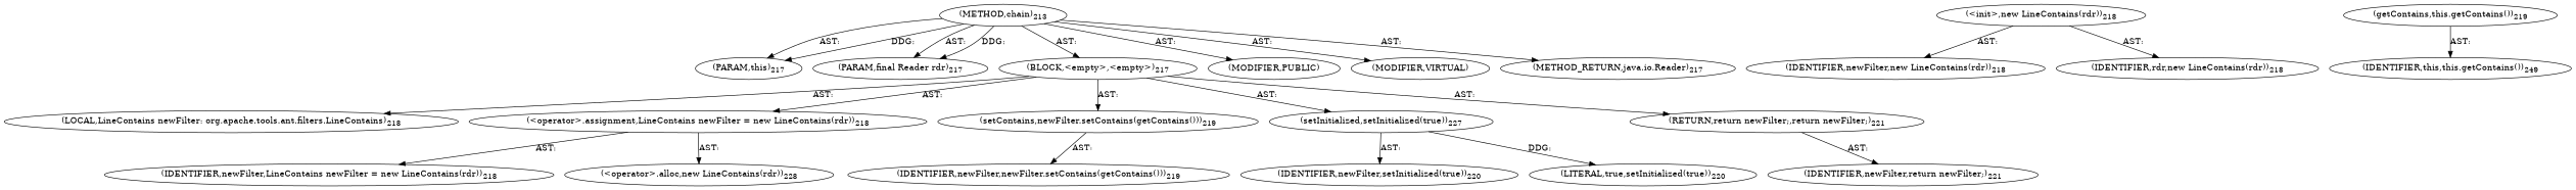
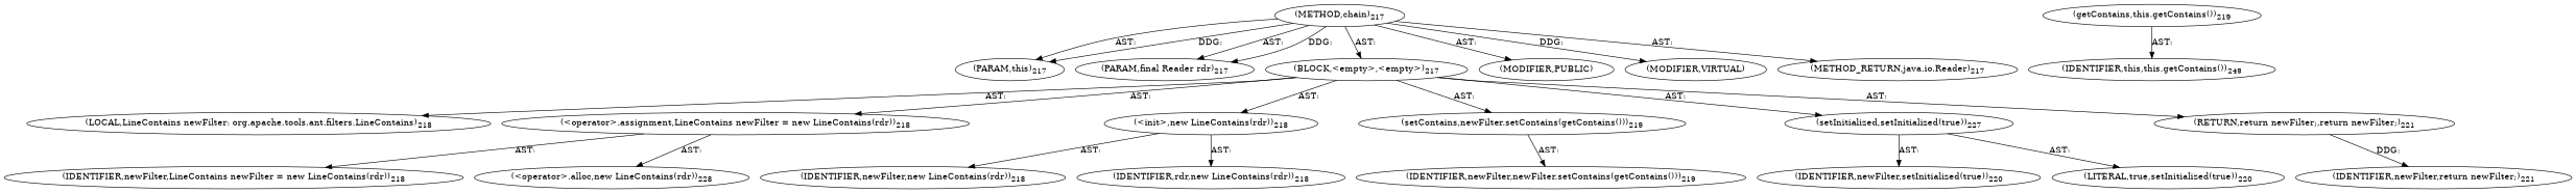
  digraph {
-   n1 [label=<(METHOD,chain)<SUB>213</SUB>>]
+   n1 [label=<(METHOD,chain)<SUB>217</SUB>>]
    n2 [label=<(PARAM,this)<SUB>217</SUB>>]
    n3 [label=<(PARAM,final Reader rdr)<SUB>217</SUB>>]
    n4 [label=<(BLOCK,&lt;empty&gt;,&lt;empty&gt;)<SUB>217</SUB>>]
    n5 [label=<(MODIFIER,PUBLIC)>]
    n6 [label=<(MODIFIER,VIRTUAL)>]
    n7 [label=<(METHOD_RETURN,java.io.Reader)<SUB>217</SUB>>]
    n8 [label=<(LOCAL,LineContains newFilter: org.apache.tools.ant.filters.LineContains)<SUB>218</SUB>>]
    n9 [label=<(&lt;operator&gt;.assignment,LineContains newFilter = new LineContains(rdr))<SUB>218</SUB>>]
    n10 [label=<(&lt;init&gt;,new LineContains(rdr))<SUB>218</SUB>>]
    n11 [label=<(setContains,newFilter.setContains(getContains()))<SUB>219</SUB>>]
    n12 [label=<(setInitialized,setInitialized(true))<SUB>227</SUB>>]
    n13 [label=<(RETURN,return newFilter;,return newFilter;)<SUB>221</SUB>>]
    n14 [label=<(IDENTIFIER,newFilter,LineContains newFilter = new LineContains(rdr))<SUB>218</SUB>>]
    n15 [label=<(&lt;operator&gt;.alloc,new LineContains(rdr))<SUB>228</SUB>>]
    n16 [label=<(IDENTIFIER,newFilter,new LineContains(rdr))<SUB>218</SUB>>]
    n17 [label=<(IDENTIFIER,rdr,new LineContains(rdr))<SUB>218</SUB>>]
    n18 [label=<(IDENTIFIER,newFilter,newFilter.setContains(getContains()))<SUB>219</SUB>>]
    n19 [label=<(IDENTIFIER,newFilter,setInitialized(true))<SUB>220</SUB>>]
    n20 [label=<(LITERAL,true,setInitialized(true))<SUB>220</SUB>>]
    n21 [label=<(IDENTIFIER,newFilter,return newFilter;)<SUB>221</SUB>>]
    n22 [label=<(getContains,this.getContains())<SUB>219</SUB>>]
    n23 [label=<(IDENTIFIER,this,this.getContains())<SUB>249</SUB>>]
    n1 -> n2 [label="AST: "]
    n1 -> n2 [label="DDG: "]
    n1 -> n3 [label="AST: "]
    n1 -> n3 [label="DDG: "]
    n1 -> n4 [label="AST: "]
    n1 -> n5 [label="AST: "]
-   n1 -> n6 [label="AST: "]
+   n1 -> n6 [label="DDG: "]
    n1 -> n7 [label="AST: "]
    n4 -> n8 [label="AST: "]
    n4 -> n9 [label="AST: "]
+   n4 -> n10 [label="AST: "]
    n4 -> n11 [label="AST: "]
    n4 -> n12 [label="AST: "]
    n4 -> n13 [label="AST: "]
    n9 -> n14 [label="AST: "]
    n9 -> n15 [label="AST: "]
    n10 -> n16 [label="AST: "]
    n10 -> n17 [label="AST: "]
    n11 -> n18 [label="AST: "]
    n12 -> n19 [label="AST: "]
-   n12 -> n20 [label="DDG: "]
-   n13 -> n21 [label="AST: "]
+   n12 -> n20 [label="AST: "]
+   n13 -> n21 [label="DDG: "]
    n22 -> n23 [label="AST: "]
  }
